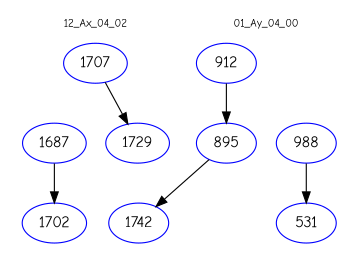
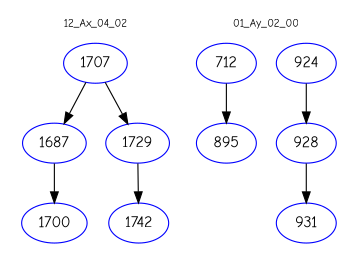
  digraph {
    fontname="Comic Neue"
    node [color=blue fontname="Comic Neue"]
    edge [color=black fontname="Comic Neue"]
    n1 [label=1707]
    n2 [label=1687]
    n3 [label=1729]
-   n4 [label=1702]
+   n4 [label=1700]
    n5 [label=1742]
-   n7 [label=912]
-   n8 [label=988]
+   n6 [label=924]
+   n7 [label=712]
+   n8 [label=928]
    n9 [label=895]
-   n10 [label=531]
+   n10 [label=931]
    subgraph cluster_1 {
      color=white
      fontsize=10
      label="12_Ax_04_02"
      n1
      n2
      n3
      n4
      n5
    }
    subgraph cluster_2 {
      color=white
      fontsize=10
-     label="01_Ay_04_00"
+     label="01_Ay_02_00"
+     n6
      n7
      n8
      n9
      n10
    }
+   n1 -> n2
    n1 -> n3
    n2 -> n4
-   n9 -> n5
+   n3 -> n5
+   n6 -> n8
    n7 -> n9
    n8 -> n10
  }
